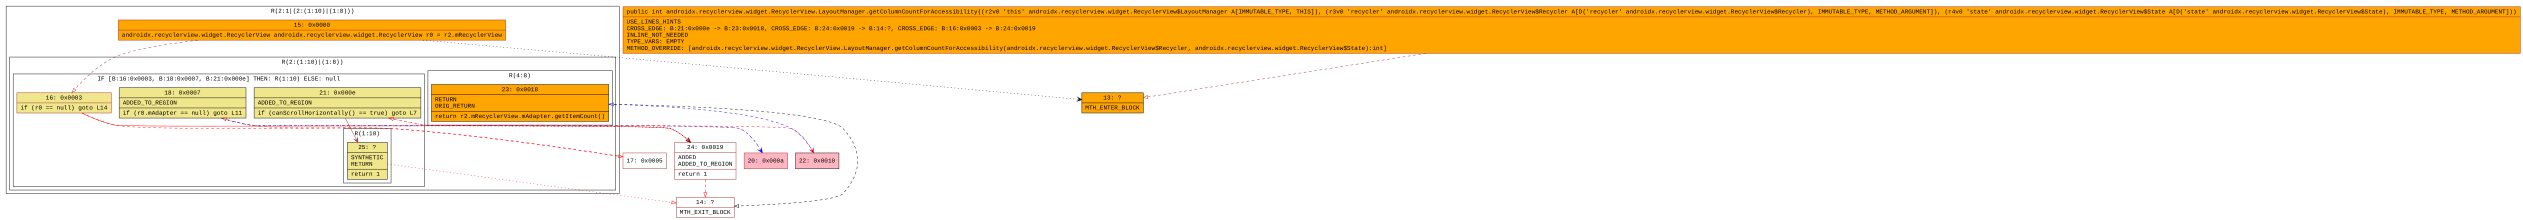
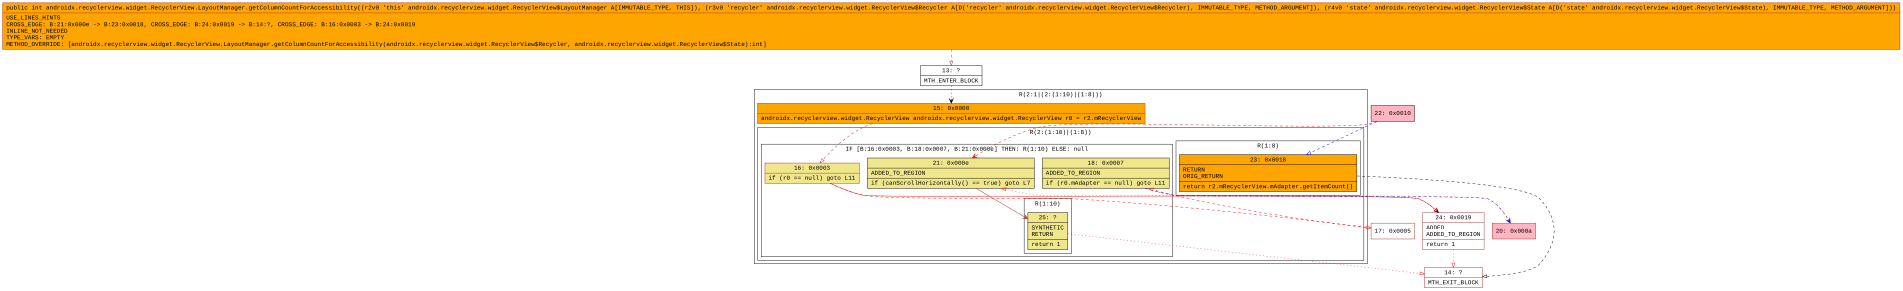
  digraph {
    fontname="Liberation Mono"
    node [color=brown fillcolor=khaki fontname="Liberation Mono" shape=record style=filled]
    edge [arrowhead=onormal color=red fontname="Liberation Mono" style=dashed]
    n1 [color=black label="{25\:\ ?|SYNTHETIC\lRETURN\l|return 1\l}"]
-   n2 [label="{16\:\ 0x0003|if (r0 == null) goto L14\l}"]
+   n2 [label="{16\:\ 0x0003|if (r0 == null) goto L11\l}"]
    n3 [color=black label="{18\:\ 0x0007|ADDED_TO_REGION\l|if (r0.mAdapter == null) goto L11\l}"]
    n4 [color=black label="{21\:\ 0x000e|ADDED_TO_REGION\l|if (canScrollHorizontally() == true) goto L7\l}"]
    n5 [color=black fillcolor=orange label="{23\:\ 0x0018|RETURN\lORIG_RETURN\l|return r2.mRecyclerView.mAdapter.getItemCount()\l}"]
    n6 [fillcolor=orange label="{15\:\ 0x0000|androidx.recyclerview.widget.RecyclerView androidx.recyclerview.widget.RecyclerView r0 = r2.mRecyclerView\l}"]
    n7 [fillcolor=white label="{14\:\ ?|MTH_EXIT_BLOCK\l}"]
    n8 [fillcolor=white label="{17\:\ 0x0005}"]
    n9 [fillcolor=white label="{24\:\ 0x0019|ADDED\lADDED_TO_REGION\l|return 1\l}"]
    n10 [fillcolor=lightpink label="{20\:\ 0x000a}"]
    n11 [color=black fillcolor=lightpink label="{22\:\ 0x0010}"]
-   n12 [color=black fillcolor=orange label="{13\:\ ?|MTH_ENTER_BLOCK\l}"]
+   n12 [color=black fillcolor=white label="{13\:\ ?|MTH_ENTER_BLOCK\l}"]
    n13 [fillcolor=orange label="{public int androidx.recyclerview.widget.RecyclerView.LayoutManager.getColumnCountForAccessibility((r2v0 'this' androidx.recyclerview.widget.RecyclerView$LayoutManager A[IMMUTABLE_TYPE, THIS]), (r3v0 'recycler' androidx.recyclerview.widget.RecyclerView$Recycler A[D('recycler' androidx.recyclerview.widget.RecyclerView$Recycler), IMMUTABLE_TYPE, METHOD_ARGUMENT]), (r4v0 'state' androidx.recyclerview.widget.RecyclerView$State A[D('state' androidx.recyclerview.widget.RecyclerView$State), IMMUTABLE_TYPE, METHOD_ARGUMENT]))  | USE_LINES_HINTS\lCROSS_EDGE: B:21:0x000e \-\> B:23:0x0018, CROSS_EDGE: B:24:0x0019 \-\> B:14:?, CROSS_EDGE: B:16:0x0003 \-\> B:24:0x0019\lINLINE_NOT_NEEDED\lTYPE_VARS: EMPTY\lMETHOD_OVERRIDE: [androidx.recyclerview.widget.RecyclerView.LayoutManager.getColumnCountForAccessibility(androidx.recyclerview.widget.RecyclerView$Recycler, androidx.recyclerview.widget.RecyclerView$State):int]\l}"]
    subgraph cluster_1 {
      label="R(2:1|(2:(1:10)|(1:8)))"
      n6
      subgraph cluster_2 {
        label="R(2:(1:10)|(1:8))"
        subgraph cluster_3 {
          label="IF [B:16:0x0003, B:18:0x0007, B:21:0x000e] THEN: R(1:10) ELSE: null"
          n2
          n3
          n4
          subgraph cluster_4 {
            label="R(1:10)"
            n1
          }
        }
        subgraph cluster_5 {
-         label="R(4:8)"
+         label="R(1:8)"
          n5
        }
      }
    }
    n1 -> n7 [style=dotted]
    n2 -> n8
    n2 -> n9 [arrowhead=vee style=solid]
    n3 -> n9 [color=black style=dotted]
    n3 -> n10 [arrowhead=vee color=blue]
    n4 -> n1 [arrowhead=vee color=brown style=solid]
-   n4 -> n11 [arrowhead=vee]
+   n11 -> n4 [arrowhead=vee]
    n5 -> n7 [color=black]
    n6 -> n2 [color=brown]
    n8 -> n3
-   n9 -> n7
+   n9 -> n7 [style=dotted]
    n10 -> n4 [style=dotted]
    n11 -> n5 [color=blue]
-   n6 -> n12 [arrowhead=vee color=black style=dotted]
+   n12 -> n6 [arrowhead=vee color=black style=dotted]
    n13 -> n12 [color=brown]
  }
